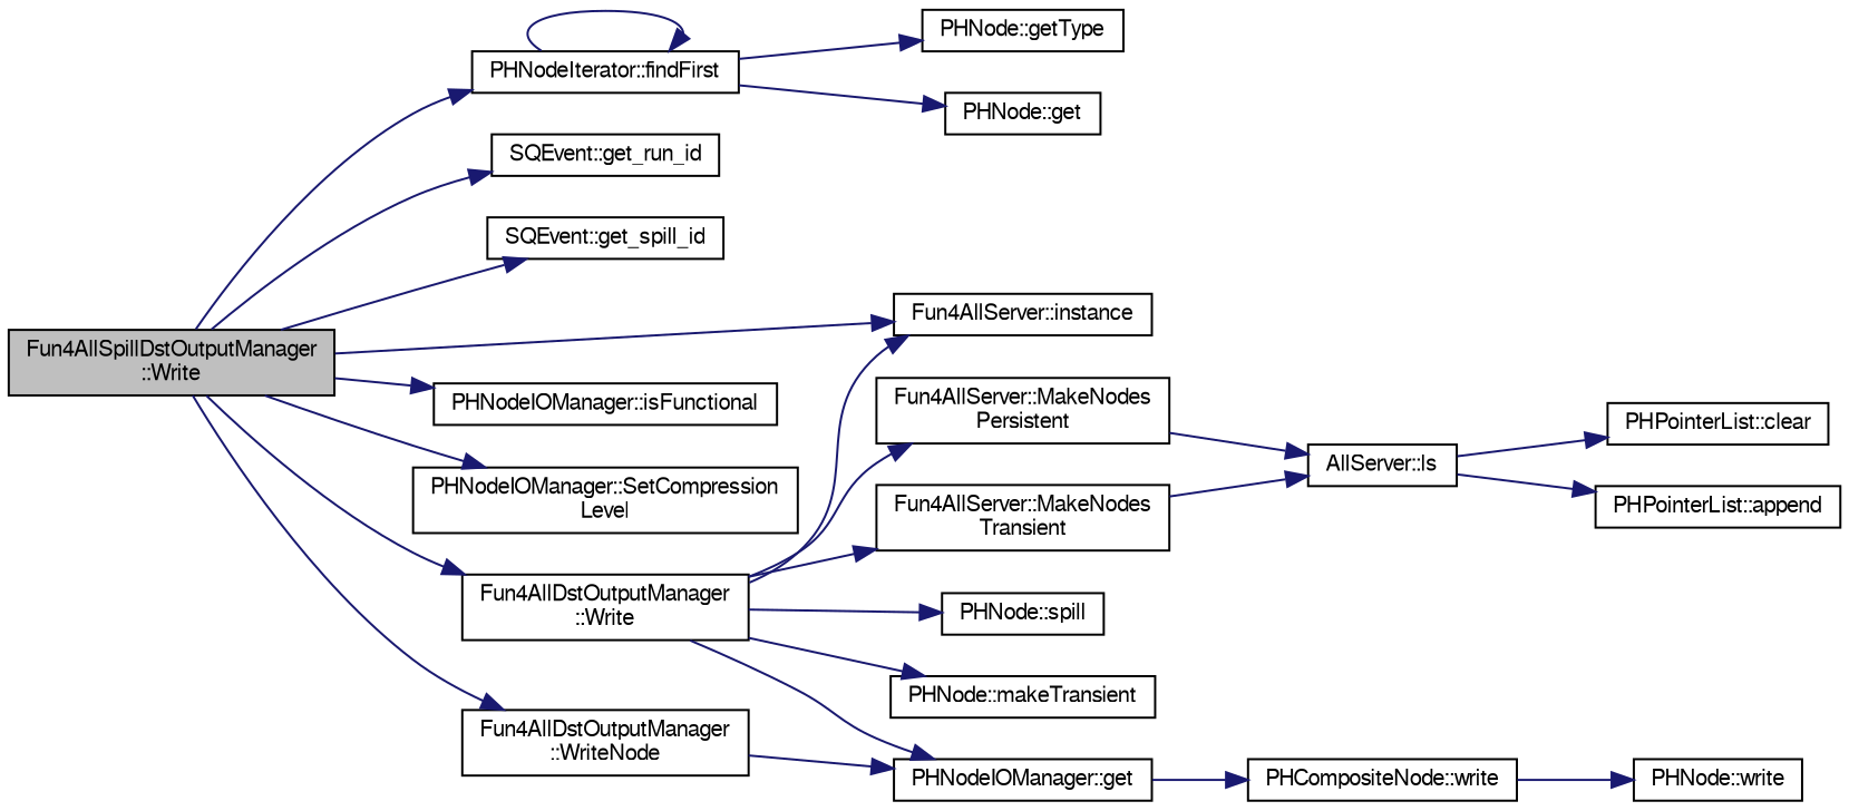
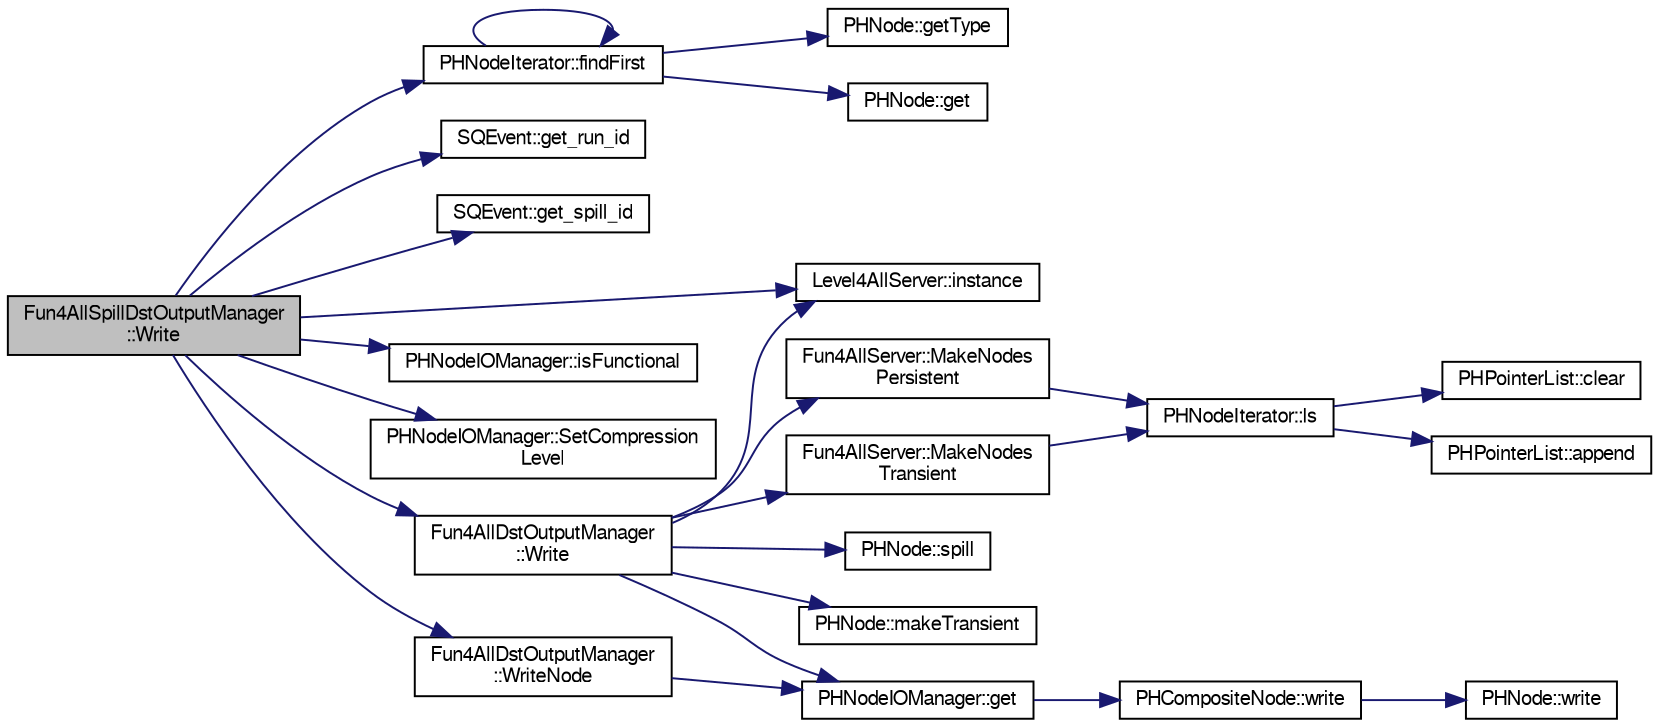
  digraph {
    rankdir=LR
    node [color=black fontname=FreeSans fontsize=10 shape=record]
    edge [color=midnightblue fontname=FreeSans fontsize=10 labelfontname=FreeSans labelfontsize=10 style=solid]
    n1 [fillcolor=grey75 fontcolor=black height=0.2 label="Fun4AllSpillDstOutputManager\l::Write" style=filled width=0.4]
    n2 [height=0.2 label="PHNodeIterator::findFirst" width=0.4]
    n3 [height=0.2 label="SQEvent::get_run_id" width=0.4]
    n4 [height=0.2 label="SQEvent::get_spill_id" width=0.4]
-   n5 [height=0.2 label="Fun4AllServer::instance" width=0.4]
+   n5 [height=0.2 label="Level4AllServer::instance" width=0.4]
    n6 [height=0.2 label="PHNodeIOManager::isFunctional" width=0.4]
    n7 [height=0.2 label="PHNodeIOManager::SetCompression\lLevel" width=0.4]
    n8 [height=0.2 label="Fun4AllDstOutputManager\l::Write" width=0.4]
    n9 [height=0.2 label="Fun4AllDstOutputManager\l::WriteNode" width=0.4]
    n10 [height=0.2 label="PHNode::getType" width=0.4]
    n11 [height=0.2 label="PHNode::get" width=0.4]
    n12 [height=0.2 label="Fun4AllServer::MakeNodes\lPersistent" width=0.4]
    n13 [height=0.2 label="Fun4AllServer::MakeNodes\lTransient" width=0.4]
    n14 [height=0.2 label="PHNode::spill" width=0.4]
    n15 [height=0.2 label="PHNode::makeTransient" width=0.4]
    n16 [height=0.2 label="PHNodeIOManager::get" width=0.4]
-   n17 [height=0.2 label="AllServer::ls" width=0.4]
+   n17 [height=0.2 label="PHNodeIterator::ls" width=0.4]
    n18 [height=0.2 label="PHCompositeNode::write" width=0.4]
    n19 [height=0.2 label="PHPointerList::clear" width=0.4]
    n20 [height=0.2 label="PHPointerList::append" width=0.4]
    n21 [height=0.2 label="PHNode::write" width=0.4]
    n1 -> n2
    n1 -> n3
    n1 -> n4
    n1 -> n5
    n1 -> n6
    n1 -> n7
    n1 -> n8
    n1 -> n9
    n2 -> n2
    n2 -> n10
    n2 -> n11
    n8 -> n5
    n8 -> n12
    n8 -> n13
    n8 -> n14
    n8 -> n15
    n8 -> n16
    n9 -> n16
    n12 -> n17
    n13 -> n17
    n16 -> n18
    n17 -> n19
    n17 -> n20
    n18 -> n21
  }
